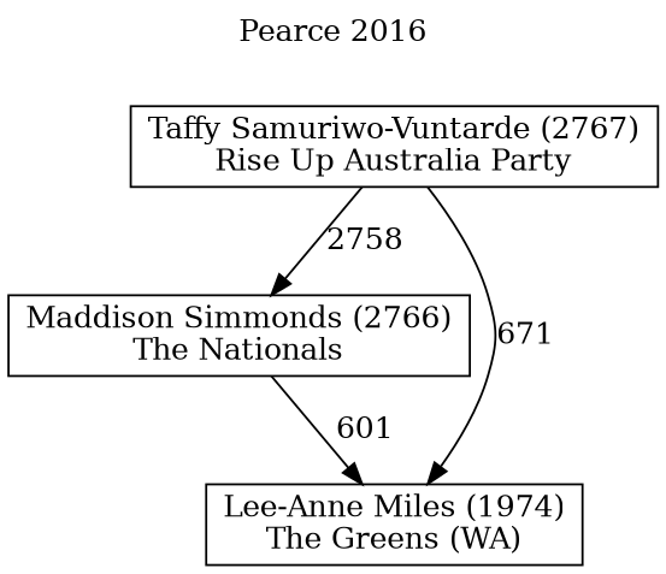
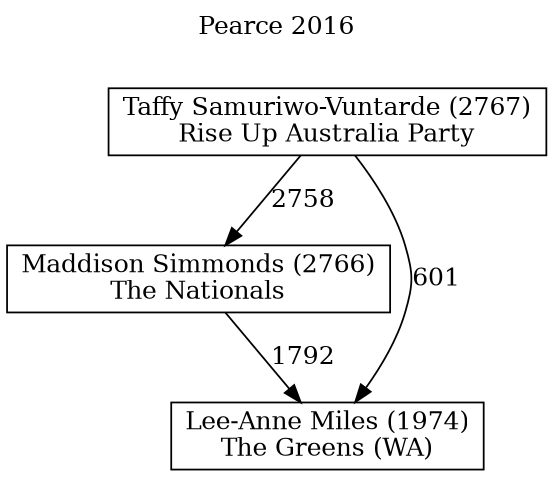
  digraph {
    label="Pearce 2016"
    labelloc=t
    mclimit=10
    node [shape=box]
    n1 [label="Taffy Samuriwo-Vuntarde (2767)\nRise Up Australia Party"]
    n2 [label="Maddison Simmonds (2766)\nThe Nationals"]
    n3 [label="Lee-Anne Miles (1974)\nThe Greens (WA)"]
    n1 -> n2 [label=2758]
-   n1 -> n3 [label=671]
-   n2 -> n3 [label=601]
+   n1 -> n3 [label=601]
+   n2 -> n3 [label=1792]
  }
